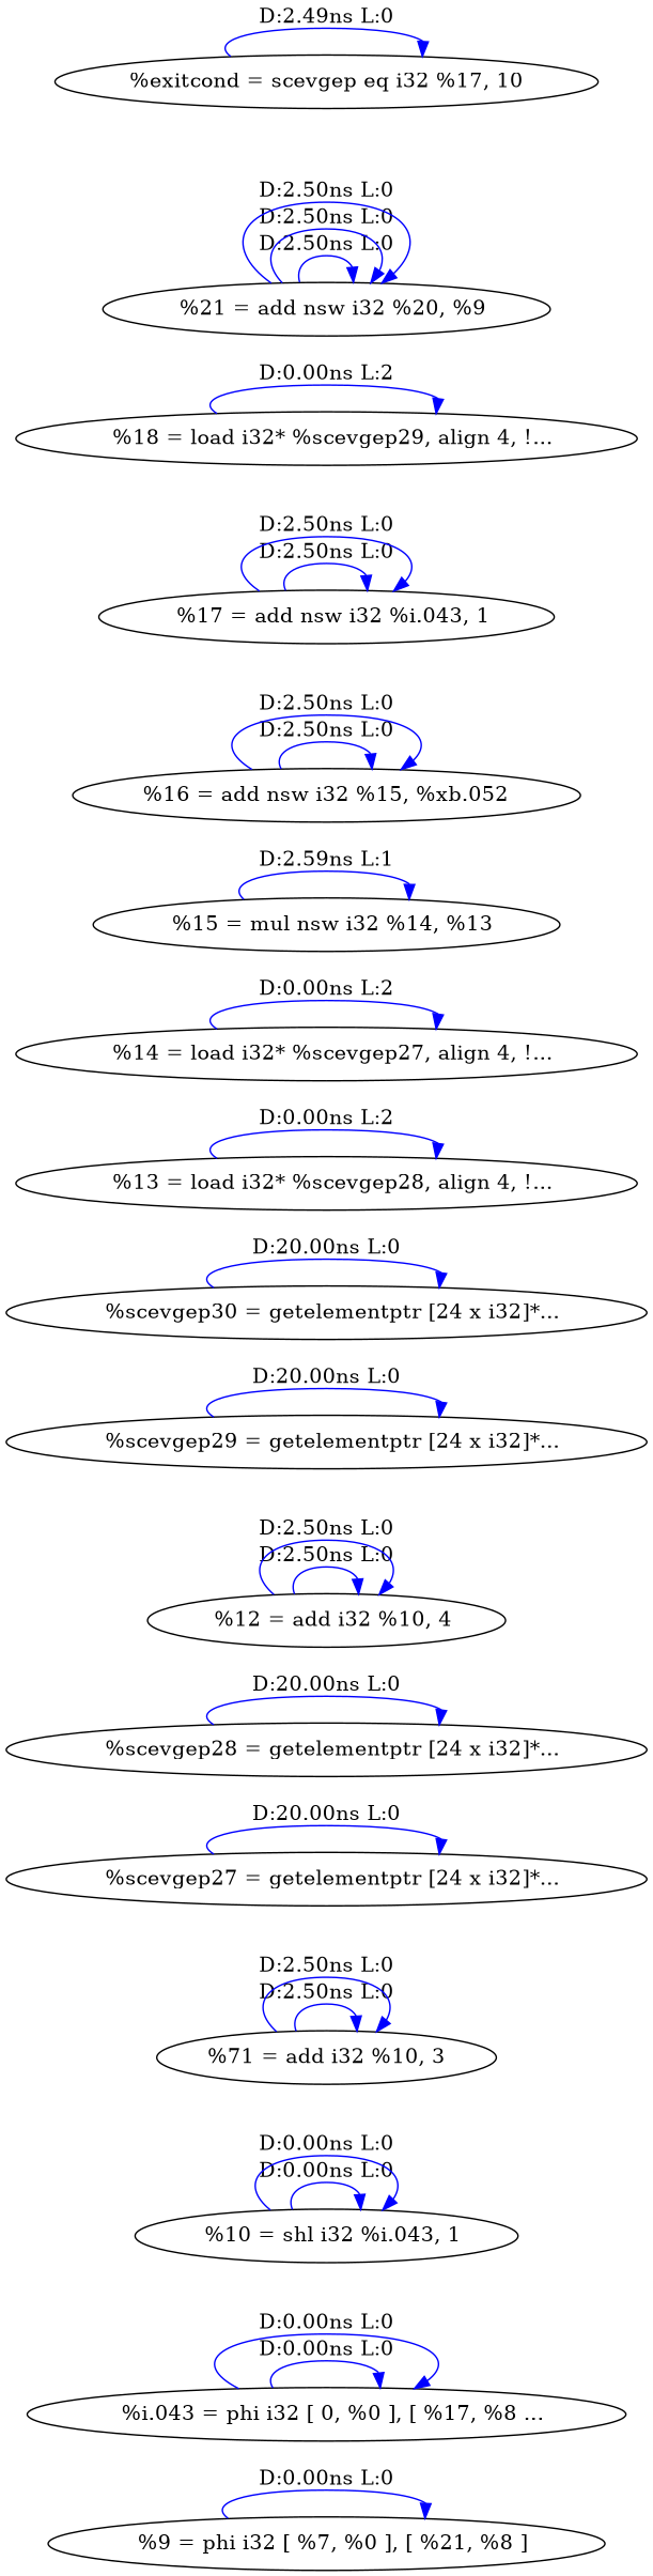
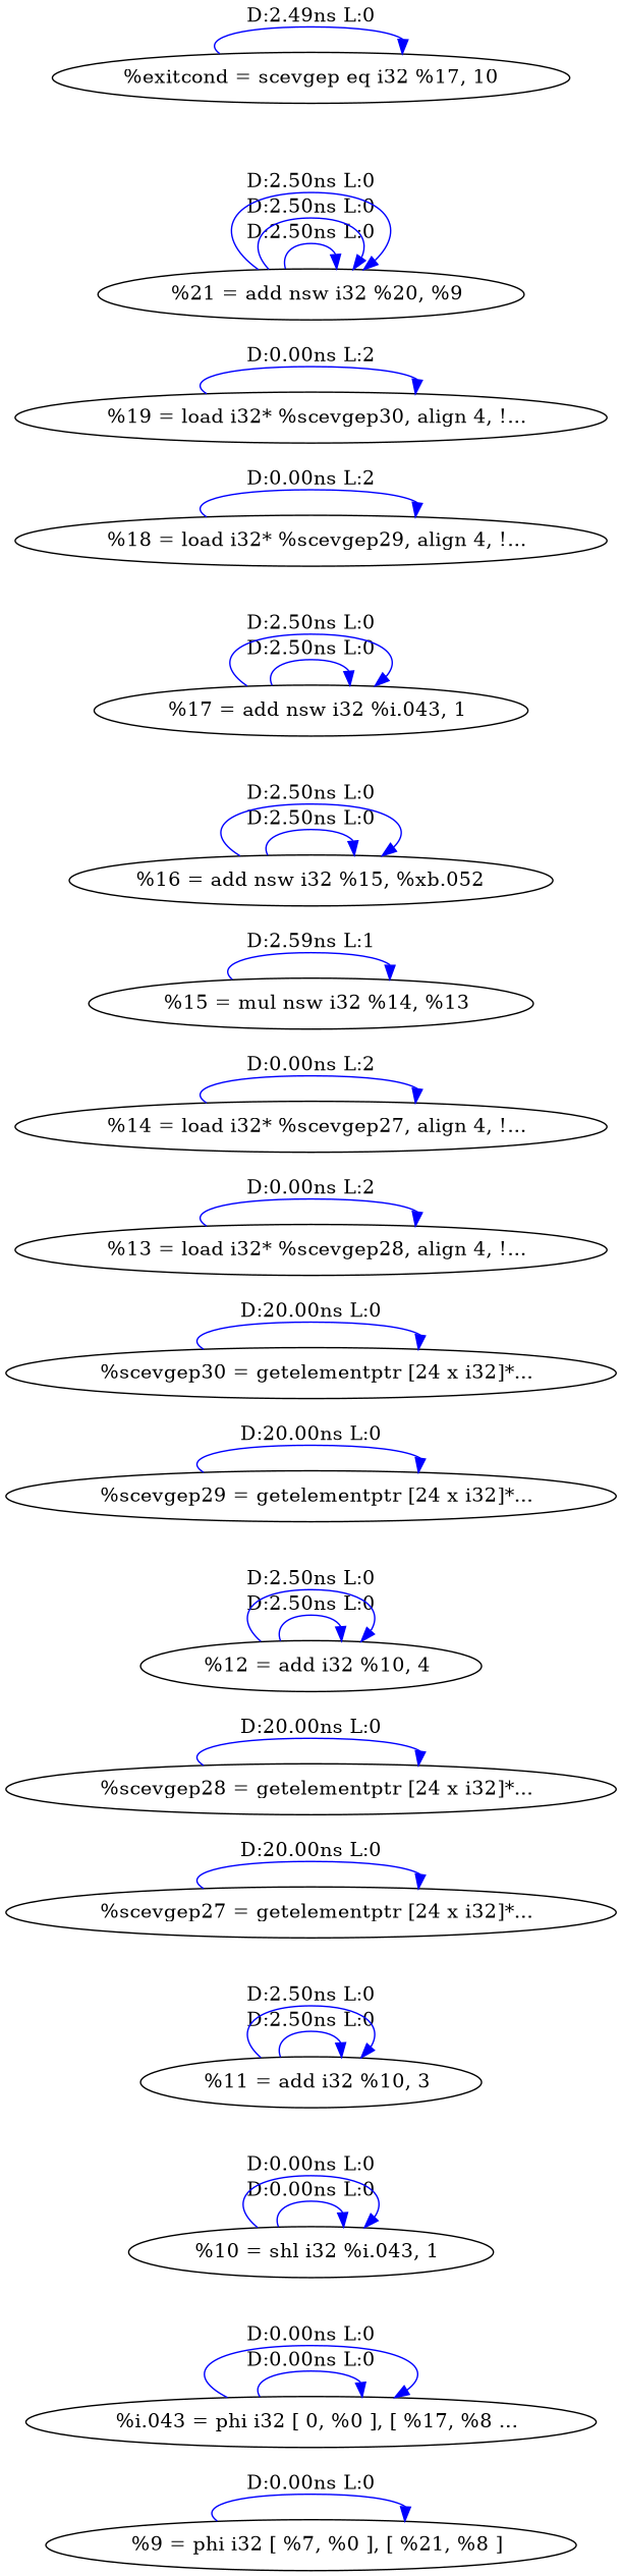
  digraph {
    rankdir=LR
    edge [color=blue]
    n1 [label="  %9 = phi i32 [ %7, %0 ], [ %21, %8 ]"]
    n2 [label="  %i.043 = phi i32 [ 0, %0 ], [ %17, %8 ..."]
    n3 [label="  %10 = shl i32 %i.043, 1"]
-   n4 [label="%71 = add i32 %10, 3"]
+   n4 [label="  %11 = add i32 %10, 3"]
    n5 [label="  %scevgep27 = getelementptr [24 x i32]*..."]
    n6 [label="  %scevgep28 = getelementptr [24 x i32]*..."]
    n7 [label="  %12 = add i32 %10, 4"]
    n8 [label="  %scevgep29 = getelementptr [24 x i32]*..."]
    n9 [label="  %scevgep30 = getelementptr [24 x i32]*..."]
    n10 [label="  %13 = load i32* %scevgep28, align 4, !..."]
    n11 [label="  %14 = load i32* %scevgep27, align 4, !..."]
    n12 [label="  %15 = mul nsw i32 %14, %13"]
    n13 [label="%16 = add nsw i32 %15, %xb.052"]
    n14 [label="  %17 = add nsw i32 %i.043, 1"]
    n15 [label="  %18 = load i32* %scevgep29, align 4, !..."]
+   n16 [label="  %19 = load i32* %scevgep30, align 4, !..."]
    n17 [label="  %21 = add nsw i32 %20, %9"]
    n18 [label="%exitcond = scevgep eq i32 %17, 10"]
    n1 -> n1 [label="D:0.00ns L:0"]
    n2 -> n2 [label="D:0.00ns L:0"]
    n2 -> n2 [label="D:0.00ns L:0"]
    n3 -> n3 [label="D:0.00ns L:0"]
    n3 -> n3 [label="D:0.00ns L:0"]
    n4 -> n4 [label="D:2.50ns L:0"]
    n4 -> n4 [label="D:2.50ns L:0"]
    n5 -> n5 [label="D:20.00ns L:0"]
    n6 -> n6 [label="D:20.00ns L:0"]
    n7 -> n7 [label="D:2.50ns L:0"]
    n7 -> n7 [label="D:2.50ns L:0"]
    n8 -> n8 [label="D:20.00ns L:0"]
    n9 -> n9 [label="D:20.00ns L:0"]
    n10 -> n10 [label="D:0.00ns L:2"]
    n11 -> n11 [label="D:0.00ns L:2"]
    n12 -> n12 [label="D:2.59ns L:1"]
    n13 -> n13 [label="D:2.50ns L:0"]
    n13 -> n13 [label="D:2.50ns L:0"]
    n14 -> n14 [label="D:2.50ns L:0"]
    n14 -> n14 [label="D:2.50ns L:0"]
    n15 -> n15 [label="D:0.00ns L:2"]
+   n16 -> n16 [label="D:0.00ns L:2"]
    n17 -> n17 [label="D:2.50ns L:0"]
    n17 -> n17 [label="D:2.50ns L:0"]
    n17 -> n17 [label="D:2.50ns L:0"]
    n18 -> n18 [label="D:2.49ns L:0"]
  }
